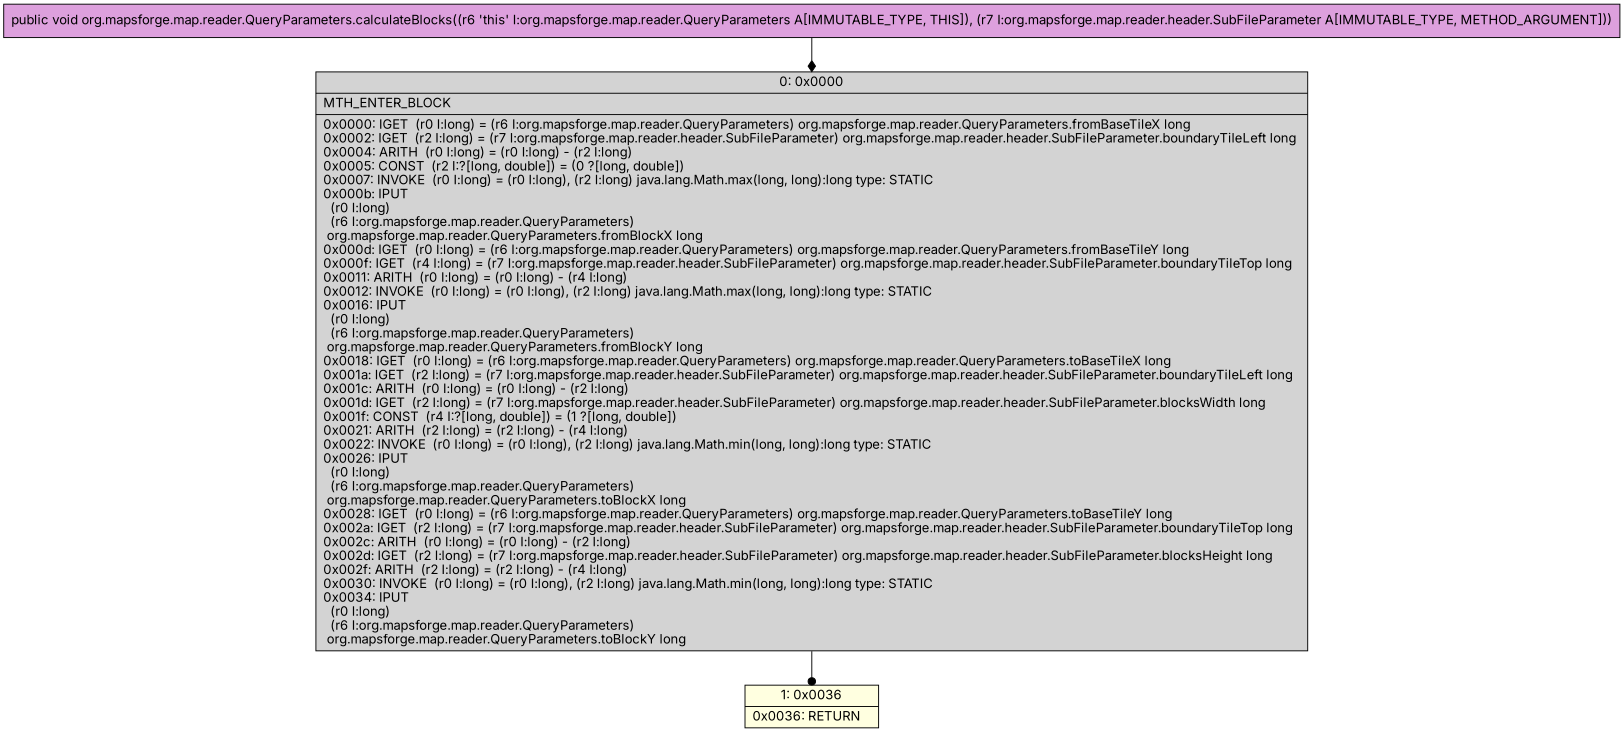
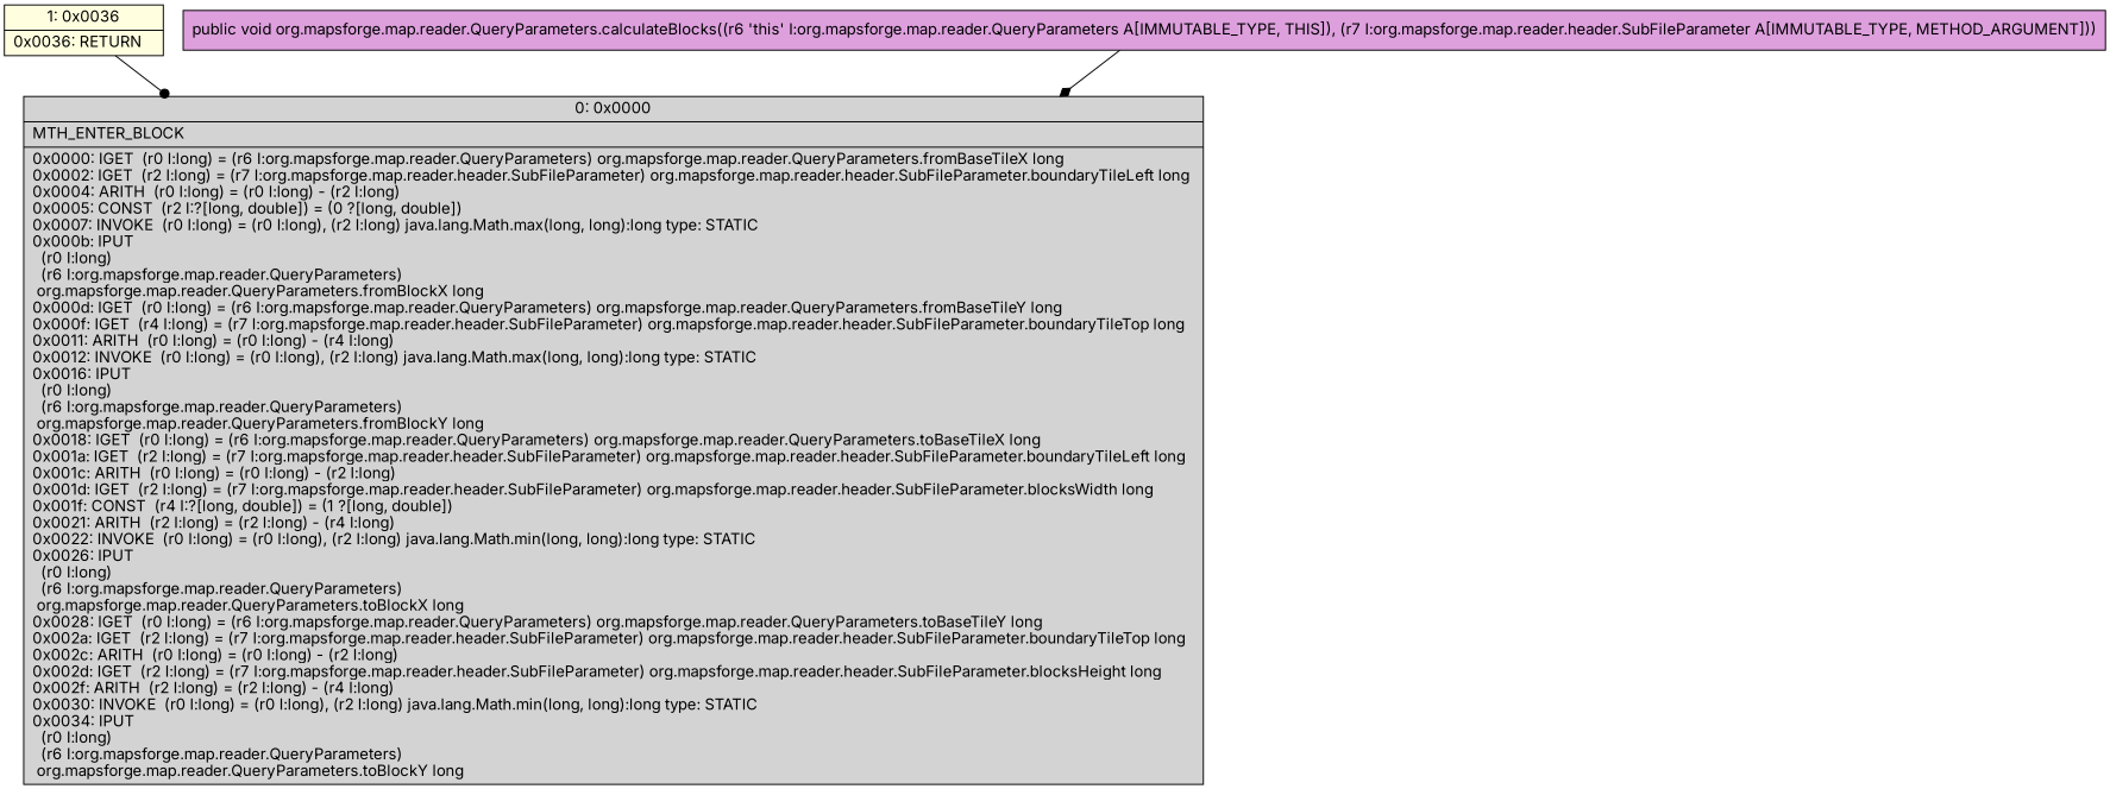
  digraph {
    fontname=Inter
    node [shape=record style=filled fontname=Inter]
    edge [fontname=Inter]
    n1 [label="{0\:\ 0x0000|MTH_ENTER_BLOCK\l|0x0000: IGET  (r0 I:long) = (r6 I:org.mapsforge.map.reader.QueryParameters) org.mapsforge.map.reader.QueryParameters.fromBaseTileX long \l0x0002: IGET  (r2 I:long) = (r7 I:org.mapsforge.map.reader.header.SubFileParameter) org.mapsforge.map.reader.header.SubFileParameter.boundaryTileLeft long \l0x0004: ARITH  (r0 I:long) = (r0 I:long) \- (r2 I:long) \l0x0005: CONST  (r2 I:?[long, double]) = (0 ?[long, double]) \l0x0007: INVOKE  (r0 I:long) = (r0 I:long), (r2 I:long) java.lang.Math.max(long, long):long type: STATIC \l0x000b: IPUT  \l  (r0 I:long)\l  (r6 I:org.mapsforge.map.reader.QueryParameters)\l org.mapsforge.map.reader.QueryParameters.fromBlockX long \l0x000d: IGET  (r0 I:long) = (r6 I:org.mapsforge.map.reader.QueryParameters) org.mapsforge.map.reader.QueryParameters.fromBaseTileY long \l0x000f: IGET  (r4 I:long) = (r7 I:org.mapsforge.map.reader.header.SubFileParameter) org.mapsforge.map.reader.header.SubFileParameter.boundaryTileTop long \l0x0011: ARITH  (r0 I:long) = (r0 I:long) \- (r4 I:long) \l0x0012: INVOKE  (r0 I:long) = (r0 I:long), (r2 I:long) java.lang.Math.max(long, long):long type: STATIC \l0x0016: IPUT  \l  (r0 I:long)\l  (r6 I:org.mapsforge.map.reader.QueryParameters)\l org.mapsforge.map.reader.QueryParameters.fromBlockY long \l0x0018: IGET  (r0 I:long) = (r6 I:org.mapsforge.map.reader.QueryParameters) org.mapsforge.map.reader.QueryParameters.toBaseTileX long \l0x001a: IGET  (r2 I:long) = (r7 I:org.mapsforge.map.reader.header.SubFileParameter) org.mapsforge.map.reader.header.SubFileParameter.boundaryTileLeft long \l0x001c: ARITH  (r0 I:long) = (r0 I:long) \- (r2 I:long) \l0x001d: IGET  (r2 I:long) = (r7 I:org.mapsforge.map.reader.header.SubFileParameter) org.mapsforge.map.reader.header.SubFileParameter.blocksWidth long \l0x001f: CONST  (r4 I:?[long, double]) = (1 ?[long, double]) \l0x0021: ARITH  (r2 I:long) = (r2 I:long) \- (r4 I:long) \l0x0022: INVOKE  (r0 I:long) = (r0 I:long), (r2 I:long) java.lang.Math.min(long, long):long type: STATIC \l0x0026: IPUT  \l  (r0 I:long)\l  (r6 I:org.mapsforge.map.reader.QueryParameters)\l org.mapsforge.map.reader.QueryParameters.toBlockX long \l0x0028: IGET  (r0 I:long) = (r6 I:org.mapsforge.map.reader.QueryParameters) org.mapsforge.map.reader.QueryParameters.toBaseTileY long \l0x002a: IGET  (r2 I:long) = (r7 I:org.mapsforge.map.reader.header.SubFileParameter) org.mapsforge.map.reader.header.SubFileParameter.boundaryTileTop long \l0x002c: ARITH  (r0 I:long) = (r0 I:long) \- (r2 I:long) \l0x002d: IGET  (r2 I:long) = (r7 I:org.mapsforge.map.reader.header.SubFileParameter) org.mapsforge.map.reader.header.SubFileParameter.blocksHeight long \l0x002f: ARITH  (r2 I:long) = (r2 I:long) \- (r4 I:long) \l0x0030: INVOKE  (r0 I:long) = (r0 I:long), (r2 I:long) java.lang.Math.min(long, long):long type: STATIC \l0x0034: IPUT  \l  (r0 I:long)\l  (r6 I:org.mapsforge.map.reader.QueryParameters)\l org.mapsforge.map.reader.QueryParameters.toBlockY long \l}" fillcolor=lightgrey]
    n2 [label="{1\:\ 0x0036|0x0036: RETURN   \l}" fillcolor=lightyellow]
    n3 [label="{public void org.mapsforge.map.reader.QueryParameters.calculateBlocks((r6 'this' I:org.mapsforge.map.reader.QueryParameters A[IMMUTABLE_TYPE, THIS]), (r7 I:org.mapsforge.map.reader.header.SubFileParameter A[IMMUTABLE_TYPE, METHOD_ARGUMENT])) }" fillcolor=plum]
-   n1 -> n2 [arrowhead=dot]
+   n2 -> n1 [arrowhead=dot]
    n3 -> n1 [arrowhead=diamond]
  }
